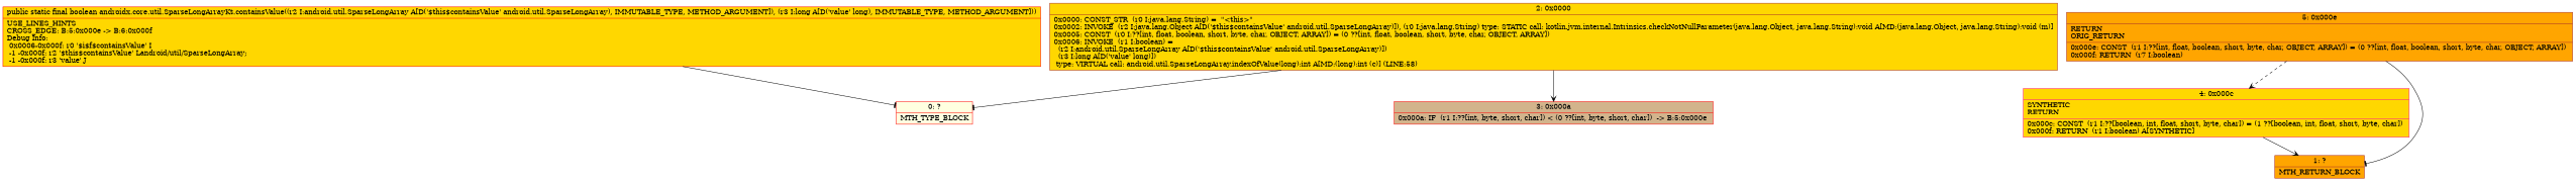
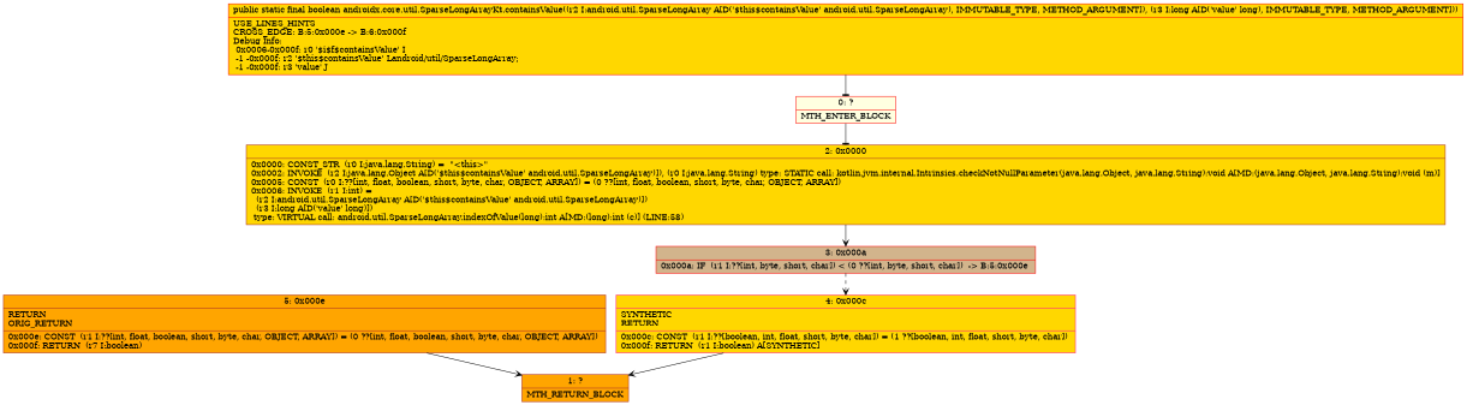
  digraph {
    node [color=red fillcolor=gold shape=record style=filled]
    edge [arrowhead=tee]
-   n1 [fillcolor=lightyellow label="{0\:\ ?|MTH_TYPE_BLOCK\l}"]
-   n2 [color=brown label="{2\:\ 0x0000|0x0000: CONST_STR  (r0 I:java.lang.String) =  \"\<this\>\" \l0x0002: INVOKE  (r2 I:java.lang.Object A[D('$this$containsValue' android.util.SparseLongArray)]), (r0 I:java.lang.String) type: STATIC call: kotlin.jvm.internal.Intrinsics.checkNotNullParameter(java.lang.Object, java.lang.String):void A[MD:(java.lang.Object, java.lang.String):void (m)]\l0x0005: CONST  (r0 I:??[int, float, boolean, short, byte, char, OBJECT, ARRAY]) = (0 ??[int, float, boolean, short, byte, char, OBJECT, ARRAY]) \l0x0006: INVOKE  (r1 I:boolean) = \l  (r2 I:android.util.SparseLongArray A[D('$this$containsValue' android.util.SparseLongArray)])\l  (r3 I:long A[D('value' long)])\l type: VIRTUAL call: android.util.SparseLongArray.indexOfValue(long):int A[MD:(long):int (c)] (LINE:58)\l}"]
+   n1 [fillcolor=lightyellow label="{0\:\ ?|MTH_ENTER_BLOCK\l}"]
+   n2 [color=brown label="{2\:\ 0x0000|0x0000: CONST_STR  (r0 I:java.lang.String) =  \"\<this\>\" \l0x0002: INVOKE  (r2 I:java.lang.Object A[D('$this$containsValue' android.util.SparseLongArray)]), (r0 I:java.lang.String) type: STATIC call: kotlin.jvm.internal.Intrinsics.checkNotNullParameter(java.lang.Object, java.lang.String):void A[MD:(java.lang.Object, java.lang.String):void (m)]\l0x0005: CONST  (r0 I:??[int, float, boolean, short, byte, char, OBJECT, ARRAY]) = (0 ??[int, float, boolean, short, byte, char, OBJECT, ARRAY]) \l0x0006: INVOKE  (r1 I:int) = \l  (r2 I:android.util.SparseLongArray A[D('$this$containsValue' android.util.SparseLongArray)])\l  (r3 I:long A[D('value' long)])\l type: VIRTUAL call: android.util.SparseLongArray.indexOfValue(long):int A[MD:(long):int (c)] (LINE:58)\l}"]
    n3 [fillcolor=tan label="{3\:\ 0x000a|0x000a: IF  (r1 I:??[int, byte, short, char]) \< (0 ??[int, byte, short, char])  \-\> B:5:0x000e \l}"]
    n4 [color=deeppink label="{4\:\ 0x000c|SYNTHETIC\lRETURN\l|0x000c: CONST  (r1 I:??[boolean, int, float, short, byte, char]) = (1 ??[boolean, int, float, short, byte, char]) \l0x000f: RETURN  (r1 I:boolean) A[SYNTHETIC]\l}"]
    n5 [color=brown fillcolor=orange label="{1\:\ ?|MTH_RETURN_BLOCK\l}"]
    n6 [color=brown fillcolor=orange label="{5\:\ 0x000e|RETURN\lORIG_RETURN\l|0x000e: CONST  (r1 I:??[int, float, boolean, short, byte, char, OBJECT, ARRAY]) = (0 ??[int, float, boolean, short, byte, char, OBJECT, ARRAY]) \l0x000f: RETURN  (r7 I:boolean) \l}"]
    n7 [label="{public static final boolean androidx.core.util.SparseLongArrayKt.containsValue((r2 I:android.util.SparseLongArray A[D('$this$containsValue' android.util.SparseLongArray), IMMUTABLE_TYPE, METHOD_ARGUMENT]), (r3 I:long A[D('value' long), IMMUTABLE_TYPE, METHOD_ARGUMENT]))  | USE_LINES_HINTS\lCROSS_EDGE: B:5:0x000e \-\> B:6:0x000f\lDebug Info:\l  0x0006\-0x000f: r0 '$i$f$containsValue' I\l  \-1 \-0x000f: r2 '$this$containsValue' Landroid\/util\/SparseLongArray;\l  \-1 \-0x000f: r3 'value' J\l}"]
-   n2 -> n1
+   n1 -> n2
    n2 -> n3 [arrowhead=vee]
-   n6 -> n4 [arrowhead=vee style=dashed]
+   n3 -> n4 [arrowhead=vee style=dashed]
    n4 -> n5 [arrowhead=vee]
-   n6 -> n5
+   n6 -> n5 [arrowhead=vee]
    n7 -> n1
  }
